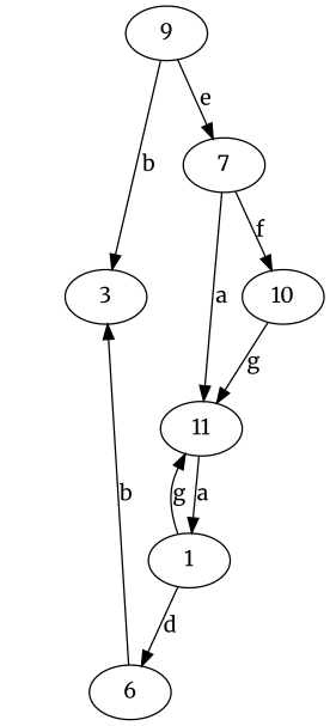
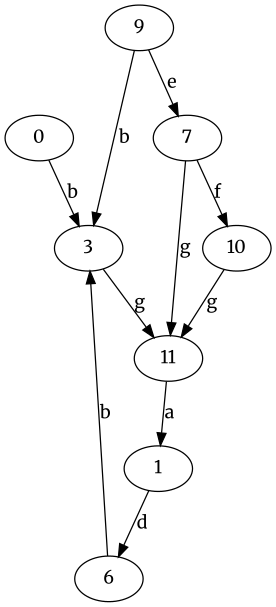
  strict digraph {
    fontname=Merriweather
    node [fontname=Merriweather]
    edge [fontname=Merriweather]
+   0
    3
    9
    n4 [label=7]
    1
    6
    11
    10
+   0 -> 3 [label=b]
    9 -> 3 [label=b]
    9 -> n4 [label=e]
-   n4 -> 11 [label=a]
+   n4 -> 11 [label=g]
    n4 -> 10 [label=f]
    1 -> 6 [label=d]
-   1 -> 11 [label=g]
+   3 -> 11 [label=g]
    6 -> 3 [label=b]
    11 -> 1 [label=a]
    10 -> 11 [label=g]
  }
